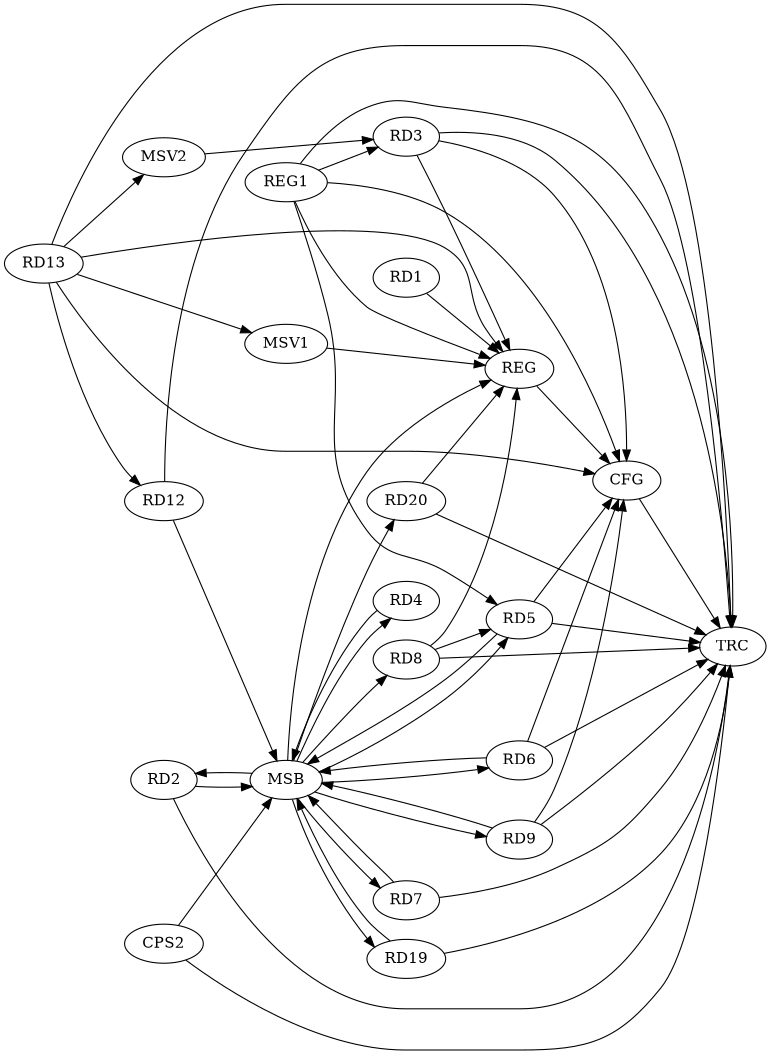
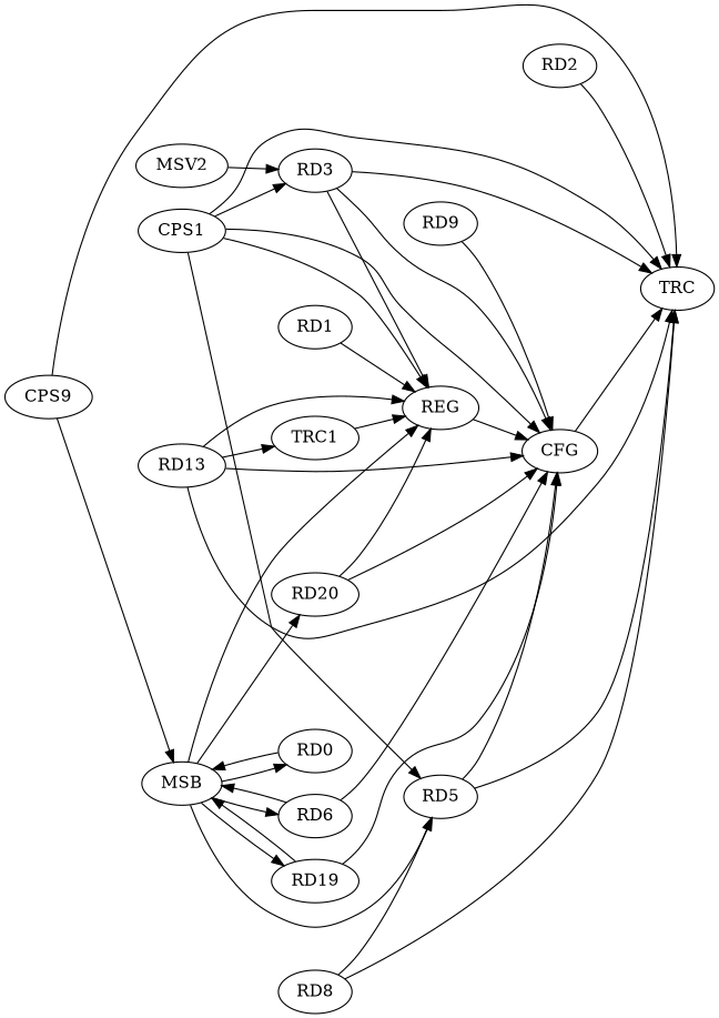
  strict digraph {
    rankdir=LR
    n1 [label=RD1]
    n2 [label=REG]
    n3 [label=RD2]
    n4 [label=TRC]
    n5 [label=MSB]
    n6 [label=CFG]
-   n7 [label=RD4]
+   n7 [label=RD0]
    n8 [label=RD5]
    n9 [label=RD6]
-   n10 [label=RD7]
    n11 [label=RD8]
    n12 [label=RD9]
    n13 [label=RD20]
    n14 [label=RD19]
    n15 [label=RD3]
-   n16 [label=RD12]
    n17 [label=RD13]
-   n18 [label=MSV1]
+   n18 [label=TRC1]
    n19 [label=MSV2]
-   n20 [label=REG1]
-   n21 [label=CPS2]
+   n20 [label=CPS1]
+   n21 [label=CPS9]
    n1 -> n2
    n2 -> n6
    n3 -> n4
-   n3 -> n5
    n5 -> n2
-   n5 -> n3
    n5 -> n7
    n5 -> n8
    n5 -> n9
-   n5 -> n10
-   n5 -> n11
-   n5 -> n12
    n5 -> n13
    n5 -> n14
    n6 -> n4
    n7 -> n5
    n8 -> n4
-   n8 -> n5
    n8 -> n6
-   n9 -> n4
    n9 -> n5
    n9 -> n6
-   n10 -> n4
-   n10 -> n5
-   n11 -> n2
    n11 -> n4
    n11 -> n8
-   n12 -> n4
-   n12 -> n5
    n12 -> n6
    n13 -> n2
-   n13 -> n4
-   n14 -> n4
+   n13 -> n6
+   n14 -> n6
    n14 -> n5
    n15 -> n2
    n15 -> n4
    n15 -> n6
-   n16 -> n4
-   n16 -> n5
    n17 -> n2
    n17 -> n4
    n17 -> n6
-   n17 -> n16
    n17 -> n18
-   n17 -> n19
    n18 -> n2
    n19 -> n15
    n20 -> n2
    n20 -> n4
    n20 -> n6
    n20 -> n8
    n20 -> n15
    n21 -> n4
    n21 -> n5
  }
